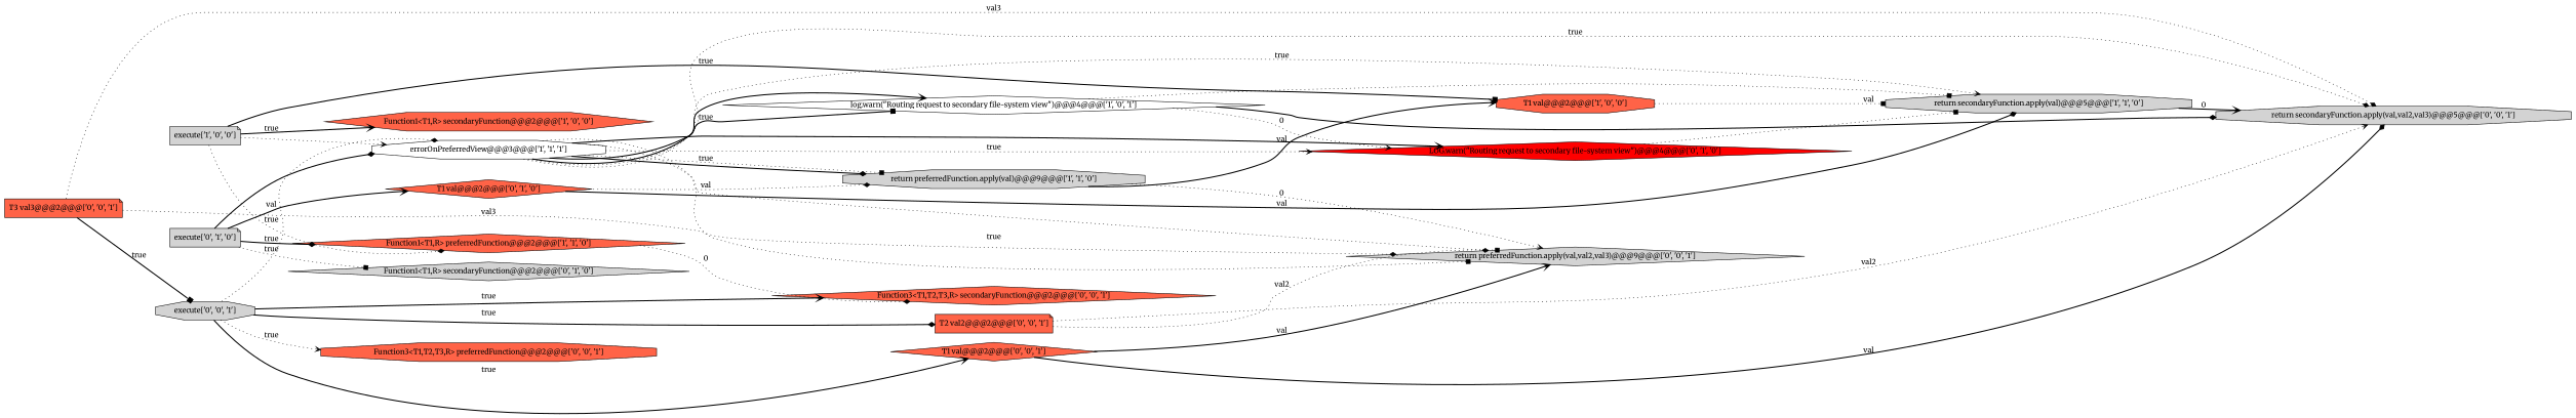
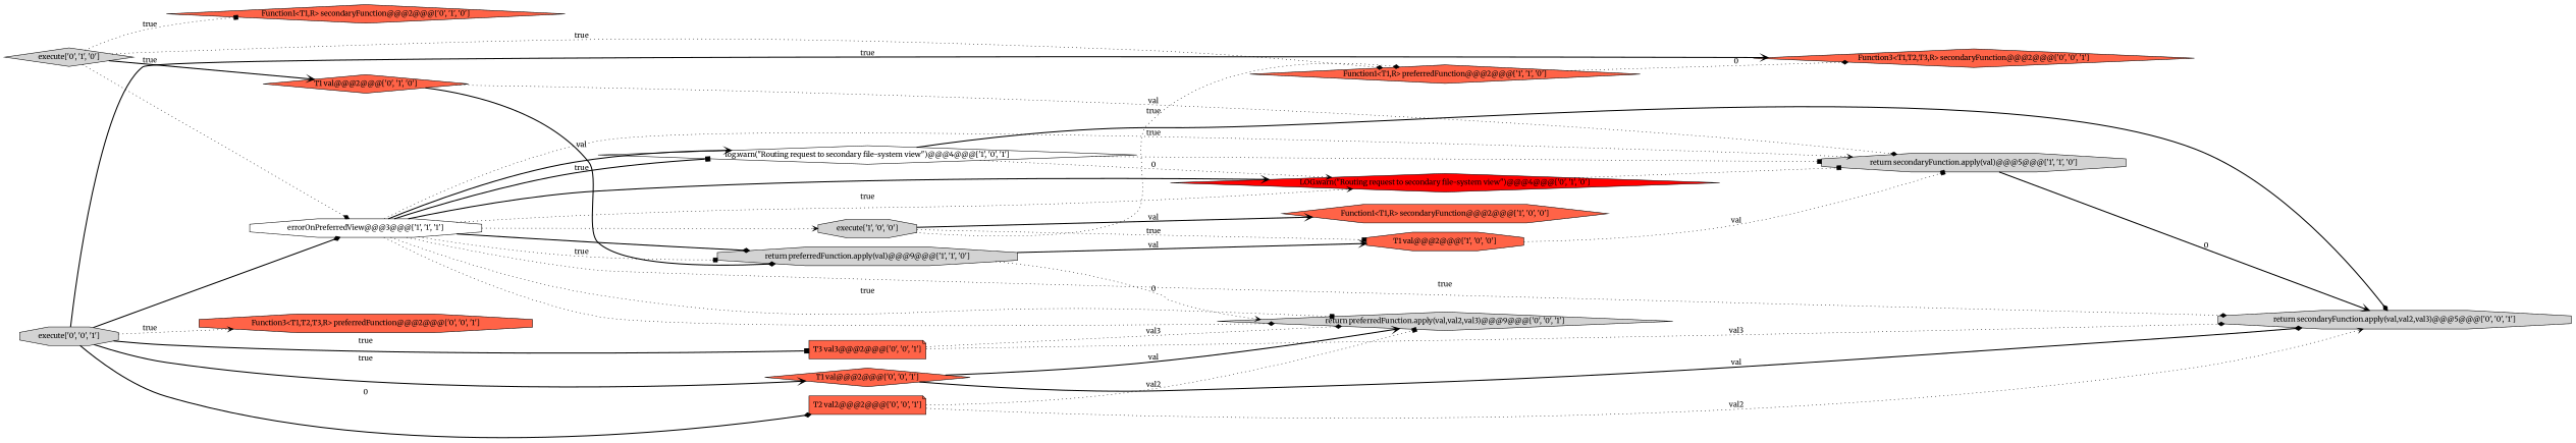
  digraph {
    fontname=Merriweather
    rankdir=LR
    node [fillcolor=tomato fontname=Merriweather shape=diamond style=filled]
    edge [arrowhead=vee fontname=Merriweather style=dotted]
    n1 [fillcolor=lightgray label="return preferredFunction.apply(val)@@@9@@@['1', '1', '0']" shape=octagon]
    n2 [fillcolor=lightgray label="return preferredFunction.apply(val,val2,val3)@@@9@@@['0', '0', '1']"]
    n3 [label="T1 val@@@2@@@['1', '0', '0']" shape=octagon]
    n4 [label="T2 val2@@@2@@@['0', '0', '1']" shape=note]
    n5 [fillcolor=lightgray label="return secondaryFunction.apply(val,val2,val3)@@@5@@@['0', '0', '1']" shape=octagon]
    n6 [label="Function1<T1,R> secondaryFunction@@@2@@@['1', '0', '0']" shape=hexagon]
-   n7 [fillcolor=lightgray label="execute['0', '1', '0']" shape=note]
+   n7 [fillcolor=lightgray label="execute['0', '1', '0']"]
    n8 [label="Function1<T1,R> preferredFunction@@@2@@@['1', '1', '0']"]
-   n9 [fillcolor=lightgray label="Function1<T1,R> secondaryFunction@@@2@@@['0', '1', '0']"]
+   n9 [label="Function1<T1,R> secondaryFunction@@@2@@@['0', '1', '0']"]
    n10 [fillcolor=white label="errorOnPreferredView@@@3@@@['1', '1', '1']" shape=octagon]
    n11 [label="T1 val@@@2@@@['0', '1', '0']"]
    n12 [label="Function3<T1,T2,T3,R> secondaryFunction@@@2@@@['0', '0', '1']"]
    n13 [fillcolor=lightgray label="return secondaryFunction.apply(val)@@@5@@@['1', '1', '0']" shape=octagon]
    n14 [fillcolor=white label="log.warn(\"Routing request to secondary file-system view\")@@@4@@@['1', '0', '1']"]
    n15 [fillcolor=red label="LOG.warn(\"Routing request to secondary file-system view\")@@@4@@@['0', '1', '0']"]
    n16 [fillcolor=lightgray label="execute['0', '0', '1']" shape=octagon]
    n17 [label="T3 val3@@@2@@@['0', '0', '1']" shape=note]
    n18 [label="T1 val@@@2@@@['0', '0', '1']"]
    n19 [label="Function3<T1,T2,T3,R> preferredFunction@@@2@@@['0', '0', '1']" shape=octagon]
-   n20 [fillcolor=lightgray label="execute['1', '0', '0']" shape=note]
+   n20 [fillcolor=lightgray label="execute['1', '0', '0']" shape=octagon]
    n1 -> n2 [label=0]
    n1 -> n3 [label=val style=bold]
    n3 -> n13 [arrowhead=box label=val]
    n4 -> n2 [arrowhead=box label=val2]
    n4 -> n5 [label=val2]
-   n7 -> n8 [arrowhead=diamond label=true style=bold]
+   n7 -> n8 [arrowhead=diamond label=true]
    n7 -> n9 [arrowhead=box label=true]
-   n7 -> n10 [arrowhead=diamond style=bold]
-   n7 -> n11 [label=val style=bold]
+   n7 -> n10 [arrowhead=diamond]
+   n7 -> n11 [label=true style=bold]
    n8 -> n12 [arrowhead=diamond label=0]
    n10 -> n1 [arrowhead=box label=true]
    n10 -> n1 [arrowhead=diamond style=bold]
    n10 -> n2 [arrowhead=box label=true]
    n10 -> n2 [arrowhead=diamond]
    n10 -> n5 [arrowhead=diamond label=true]
    n10 -> n13 [label=true]
    n10 -> n14 [arrowhead=box label=true style=bold]
    n10 -> n14 [style=bold]
    n10 -> n15 [style=bold]
    n10 -> n15 [label=true]
-   n11 -> n1 [arrowhead=diamond label=val]
-   n11 -> n13 [arrowhead=diamond label=val style=bold]
+   n11 -> n1 [arrowhead=diamond label=val style=bold]
+   n11 -> n13 [arrowhead=diamond label=val]
    n13 -> n5 [label=0 style=bold]
    n14 -> n5 [arrowhead=diamond style=bold]
    n14 -> n13 [arrowhead=box]
    n14 -> n15 [label=0]
    n15 -> n13 [arrowhead=box]
-   n16 -> n4 [arrowhead=diamond label=true style=bold]
-   n16 -> n10 [arrowhead=diamond]
+   n16 -> n4 [arrowhead=diamond label=0 style=bold]
+   n16 -> n10 [arrowhead=diamond style=bold]
    n16 -> n12 [label=true style=bold]
-   n17 -> n16 [arrowhead=box label=true style=bold]
+   n16 -> n17 [arrowhead=box label=true style=bold]
    n16 -> n18 [label=true style=bold]
    n16 -> n19 [label=true]
    n17 -> n2 [arrowhead=diamond label=val3]
    n17 -> n5 [arrowhead=diamond label=val3]
    n18 -> n2 [label=val style=bold]
    n18 -> n5 [arrowhead=diamond label=val style=bold]
-   n20 -> n3 [arrowhead=box label=true style=bold]
-   n20 -> n6 [label=true style=bold]
+   n20 -> n3 [arrowhead=box label=true]
+   n20 -> n6 [label=val style=bold]
    n20 -> n8 [arrowhead=diamond label=true]
-   n20 -> n10
+   n10 -> n20
  }
